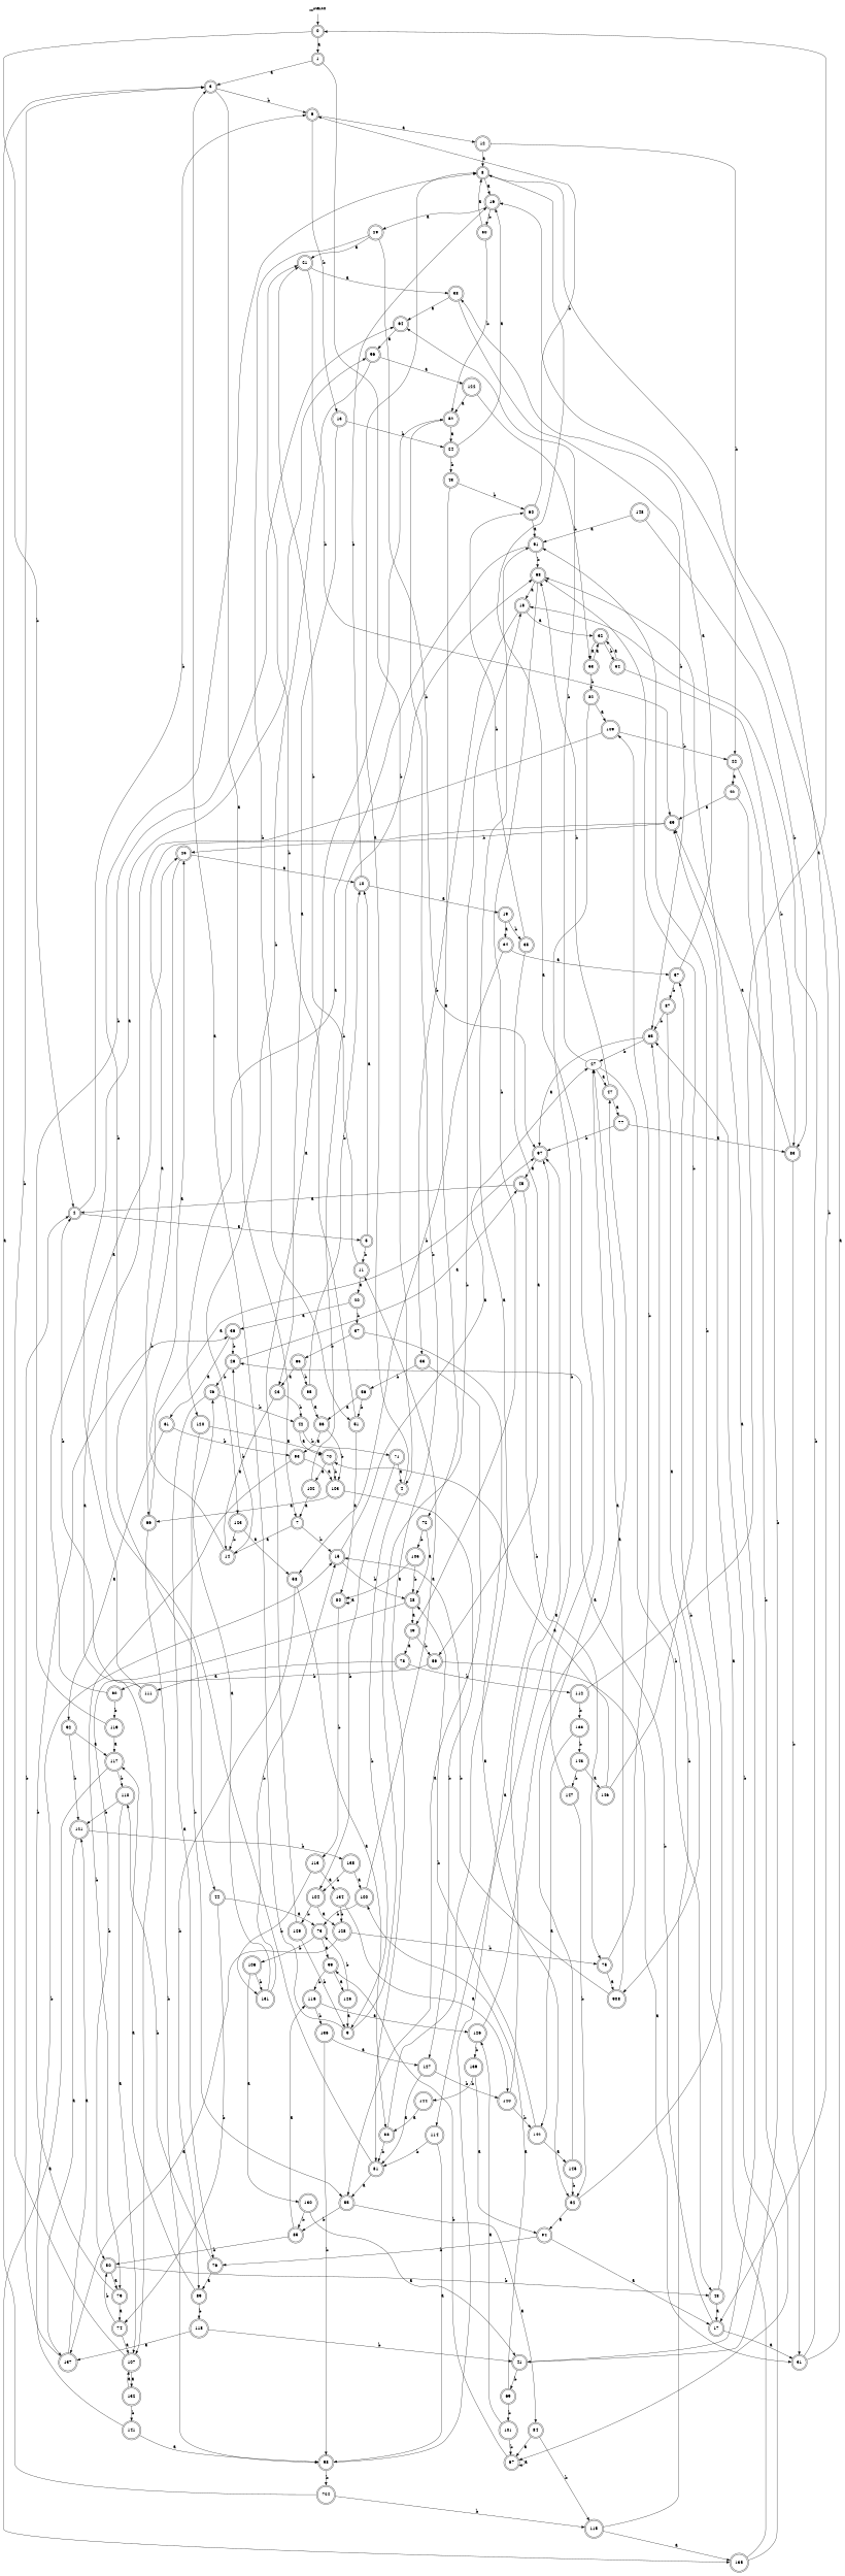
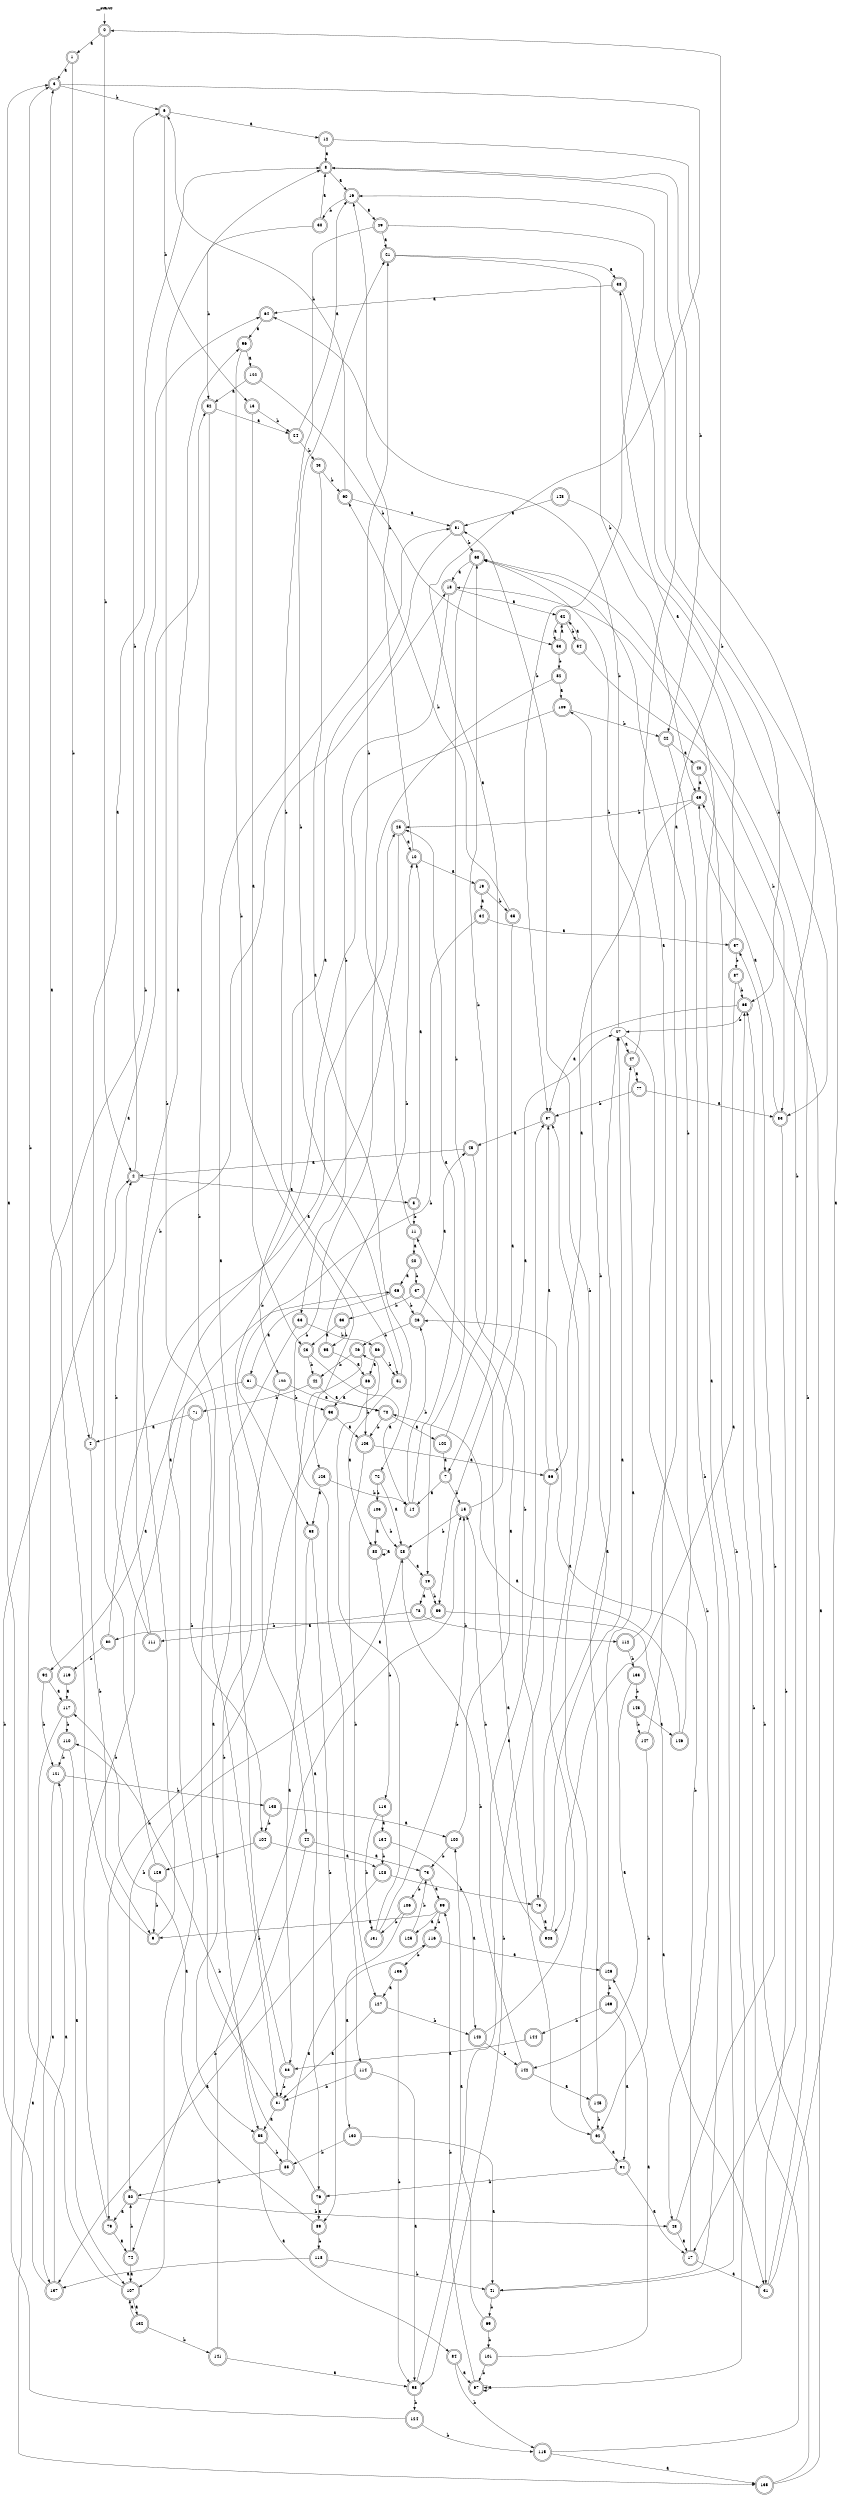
  digraph {
    node [shape=doublecircle]
    __start0 [shape=none]
    0
    1
    2
    3
    4
    5
    6
    7
    8
    9
    10
    11
    12
    13
    14
    15
    16
    17
    18
    19
    20
    21
    22
    23
    24
    25
    26
    27 [shape=""]
    28
    29
    30
    31
    32
    33
    34
    35
    36
    37
    38
    39
    40
    41
    42
    43
    44
    45
    46
    47
    48
    64
    49
    50
    51
    97
    52
    53
    54
    55
    56
    57
    58
    59
    60
    61
    62
    63
    65
    66
    67
    68
    69
    70
    71
    72
    73
    74
    75
    76
    77
    78
    79
    80
    81
    82
    83
    84
    85
    86
    87
    88
    89
    90
    91
    92
    93
    94
    95
    96
    98
    99
    100
    101
    102
    103
    104
    105
    106
    107
    n110 [label=908]
    109
    110
    111
    112
    113
    114
    115
    116
    117
    118
    119
    120
    121
    122
    123
-   124 [label=724]
+   124
    125
    126
    127
    128
    129
    130
    131
    132
    133
    134
    135
    136
    137
    138
    139
    140
    141
    142
    143
    144
    145
    146
    147
    148
    __start0 -> 0
    0 -> 1 [label=a]
    0 -> 2 [label=b]
    1 -> 3 [label=a]
    1 -> 4 [label=b]
    2 -> 5 [label=a]
    2 -> 6 [label=b]
    3 -> 6 [label=b]
    3 -> 7 [label=a]
    4 -> 8 [label=a]
    4 -> 9 [label=b]
    5 -> 10 [label=a]
    5 -> 11 [label=b]
    6 -> 12 [label=a]
    6 -> 13 [label=b]
    7 -> 14 [label=a]
    7 -> 15 [label=b]
    8 -> 16 [label=a]
    8 -> 17 [label=b]
    9 -> 3 [label=a]
    9 -> 18 [label=b]
    10 -> 16 [label=b]
    10 -> 19 [label=a]
    11 -> 20 [label=a]
    11 -> 21 [label=b]
    12 -> 8 [label=a]
    12 -> 22 [label=b]
    13 -> 23 [label=a]
    13 -> 24 [label=b]
    14 -> 25 [label=a]
    14 -> 26 [label=b]
    15 -> 27 [label=a]
    15 -> 28 [label=b]
    16 -> 29 [label=a]
    16 -> 30 [label=b]
    17 -> 26 [label=b]
    17 -> 31 [label=a]
    18 -> 32 [label=a]
    18 -> 33 [label=b]
    19 -> 34 [label=a]
    19 -> 35 [label=b]
    20 -> 36 [label=a]
    20 -> 37 [label=b]
    21 -> 38 [label=a]
    21 -> 39 [label=b]
    22 -> 40 [label=a]
    22 -> 41 [label=b]
    23 -> 14 [label=a]
    23 -> 42 [label=b]
    24 -> 16 [label=a]
    24 -> 43 [label=b]
    25 -> 10 [label=a]
    25 -> 44 [label=b]
    26 -> 45 [label=a]
    26 -> 46 [label=b]
    27 -> 47 [label=a]
    27 -> 48 [label=b]
    27 -> 64 [label=b]
    28 -> 49 [label=a]
    28 -> 50 [label=b]
    29 -> 21 [label=a]
    29 -> 51 [label=b]
    29 -> 97 [label=b]
    30 -> 8 [label=a]
    30 -> 52 [label=b]
    31 -> 16 [label=a]
    31 -> 18 [label=b]
    32 -> 53 [label=a]
    32 -> 54 [label=b]
    33 -> 55 [label=a]
    33 -> 56 [label=b]
    34 -> 57 [label=a]
    34 -> 58 [label=b]
    35 -> 59 [label=a]
    35 -> 60 [label=b]
    36 -> 26 [label=b]
    36 -> 61 [label=a]
    37 -> 62 [label=a]
    37 -> 63 [label=b]
    38 -> 64 [label=a]
    38 -> 65 [label=b]
    39 -> 25 [label=b]
    39 -> 66 [label=a]
    40 -> 39 [label=a]
    40 -> 67 [label=b]
    41 -> 68 [label=a]
    41 -> 69 [label=b]
    42 -> 70 [label=a]
    42 -> 71 [label=b]
    43 -> 60 [label=b]
    43 -> 72 [label=a]
    44 -> 73 [label=a]
    44 -> 74 [label=b]
    45 -> 2 [label=a]
    45 -> 75 [label=b]
    46 -> 42 [label=b]
    46 -> 76 [label=a]
    47 -> 68 [label=b]
    47 -> 77 [label=a]
    48 -> 17 [label=a]
    48 -> 57 [label=b]
    64 -> 96 [label=a]
    49 -> 59 [label=b]
    49 -> 78 [label=a]
    50 -> 48 [label=b]
    50 -> 79 [label=a]
    51 -> 21 [label=b]
    51 -> 80 [label=a]
    97 -> 45 [label=a]
    52 -> 24 [label=a]
    52 -> 81 [label=b]
    53 -> 32 [label=a]
    53 -> 82 [label=b]
    54 -> 32 [label=a]
    54 -> 83 [label=b]
    55 -> 84 [label=a]
    55 -> 85 [label=b]
    56 -> 51 [label=b]
    56 -> 86 [label=a]
    57 -> 38 [label=a]
    57 -> 87 [label=b]
    58 -> 88 [label=a]
    58 -> 89 [label=b]
    59 -> 31 [label=a]
    59 -> 90 [label=b]
    60 -> 6 [label=b]
    60 -> 91 [label=a]
    61 -> 92 [label=a]
    61 -> 93 [label=b]
    62 -> 91 [label=b]
    62 -> 94 [label=a]
    63 -> 23 [label=a]
    63 -> 95 [label=b]
    65 -> 27 [label=b]
    65 -> 97 [label=a]
    66 -> 97 [label=a]
    66 -> 98 [label=b]
    67 -> 67 [label=a]
    67 -> 99 [label=b]
    68 -> 18 [label=a]
    68 -> 49 [label=b]
    69 -> 100 [label=a]
    69 -> 101 [label=b]
    70 -> 102 [label=a]
    70 -> 103 [label=b]
    71 -> 4 [label=a]
    71 -> 104 [label=b]
    72 -> 28 [label=a]
    72 -> 105 [label=b]
    73 -> 99 [label=a]
    73 -> 106 [label=b]
    74 -> 50 [label=b]
    74 -> 107 [label=a]
    75 -> n110 [label=a]
    75 -> 109 [label=b]
    76 -> 89 [label=a]
    76 -> 110 [label=b]
    77 -> 97 [label=b]
    77 -> 83 [label=a]
    78 -> 111 [label=a]
    78 -> 112 [label=b]
    79 -> 36 [label=b]
    79 -> 74 [label=a]
    80 -> 80 [label=a]
    80 -> 113 [label=b]
    81 -> 8 [label=b]
    81 -> 55 [label=a]
    82 -> 109 [label=a]
    82 -> 114 [label=b]
    83 -> 31 [label=b]
    83 -> 39 [label=a]
    84 -> 67 [label=a]
    84 -> 115 [label=b]
    85 -> 50 [label=b]
    85 -> 116 [label=a]
    86 -> 93 [label=a]
    86 -> 103 [label=b]
    87 -> 65 [label=b]
    87 -> n110 [label=a]
    88 -> 81 [label=b]
    88 -> 91 [label=a]
    89 -> 117 [label=a]
    89 -> 118 [label=b]
    90 -> 25 [label=a]
    90 -> 119 [label=b]
    91 -> 68 [label=b]
    91 -> 120 [label=a]
    92 -> 117 [label=a]
    92 -> 121 [label=b]
    93 -> 79 [label=b]
    93 -> 103 [label=a]
    94 -> 17 [label=a]
    94 -> 76 [label=b]
    95 -> 10 [label=b]
    95 -> 86 [label=a]
    96 -> 122 [label=a]
    96 -> 123 [label=b]
    98 -> 97 [label=a]
    98 -> 124 [label=b]
    99 -> 116 [label=b]
    99 -> 125 [label=a]
    100 -> 11 [label=a]
    100 -> 73 [label=b]
    101 -> 67 [label=b]
    101 -> 126 [label=a]
    102 -> 7 [label=a]
    102 -> 68 [label=b]
    103 -> 66 [label=a]
    103 -> 127 [label=b]
    104 -> 128 [label=a]
    104 -> 129 [label=b]
    105 -> 28 [label=b]
    105 -> 80 [label=a]
    106 -> 130 [label=a]
    106 -> 131 [label=b]
    107 -> 3 [label=b]
    107 -> 132 [label=a]
    n110 -> 15 [label=b]
    n110 -> 27 [label=a]
    109 -> 22 [label=b]
    109 -> 107 [label=a]
    110 -> 107 [label=a]
    110 -> 121 [label=b]
    111 -> 2 [label=b]
    111 -> 96 [label=a]
    112 -> 0 [label=a]
    112 -> 133 [label=b]
    113 -> 131 [label=b]
    113 -> 134 [label=a]
    114 -> 81 [label=b]
    114 -> 98 [label=a]
    115 -> 65 [label=b]
    115 -> 135 [label=a]
    116 -> 126 [label=a]
    116 -> 136 [label=b]
    117 -> 110 [label=b]
    117 -> 135 [label=a]
    118 -> 41 [label=b]
    118 -> 137 [label=a]
    119 -> 64 [label=b]
    119 -> 117 [label=a]
    120 -> 55 [label=b]
    120 -> 70 [label=a]
    121 -> 137 [label=a]
    121 -> 138 [label=b]
    122 -> 52 [label=a]
    122 -> 53 [label=b]
    123 -> 14 [label=b]
    123 -> 58 [label=a]
    124 -> 3 [label=a]
    124 -> 115 [label=b]
-   125 -> 9 [label=a]
+   99 -> 9 [label=a]
    125 -> 73 [label=b]
    126 -> 47 [label=a]
    126 -> 139 [label=b]
    127 -> 81 [label=a]
    127 -> 140 [label=b]
    128 -> 75 [label=b]
    128 -> 137 [label=a]
    129 -> 9 [label=b]
    129 -> 52 [label=a]
    130 -> 41 [label=a]
    130 -> 85 [label=b]
    131 -> 15 [label=b]
    131 -> 46 [label=a]
    132 -> 107 [label=a]
    132 -> 141 [label=b]
    133 -> 142 [label=a]
    133 -> 143 [label=b]
    134 -> 128 [label=b]
    134 -> 140 [label=a]
    135 -> 39 [label=a]
    135 -> 65 [label=b]
    136 -> 98 [label=b]
    136 -> 127 [label=a]
    137 -> 2 [label=b]
    137 -> 121 [label=a]
    138 -> 100 [label=a]
    138 -> 104 [label=b]
    139 -> 94 [label=a]
    139 -> 144 [label=b]
    140 -> 97 [label=a]
    140 -> 142 [label=b]
    141 -> 15 [label=b]
    141 -> 98 [label=a]
    142 -> 28 [label=b]
    142 -> 145 [label=a]
    143 -> 146 [label=a]
    143 -> 147 [label=b]
    144 -> 88 [label=a]
    145 -> 27 [label=a]
    145 -> 62 [label=b]
    146 -> 68 [label=b]
    146 -> 70 [label=a]
    147 -> 8 [label=a]
    147 -> 62 [label=b]
    148 -> 83 [label=b]
    148 -> 91 [label=a]
  }
